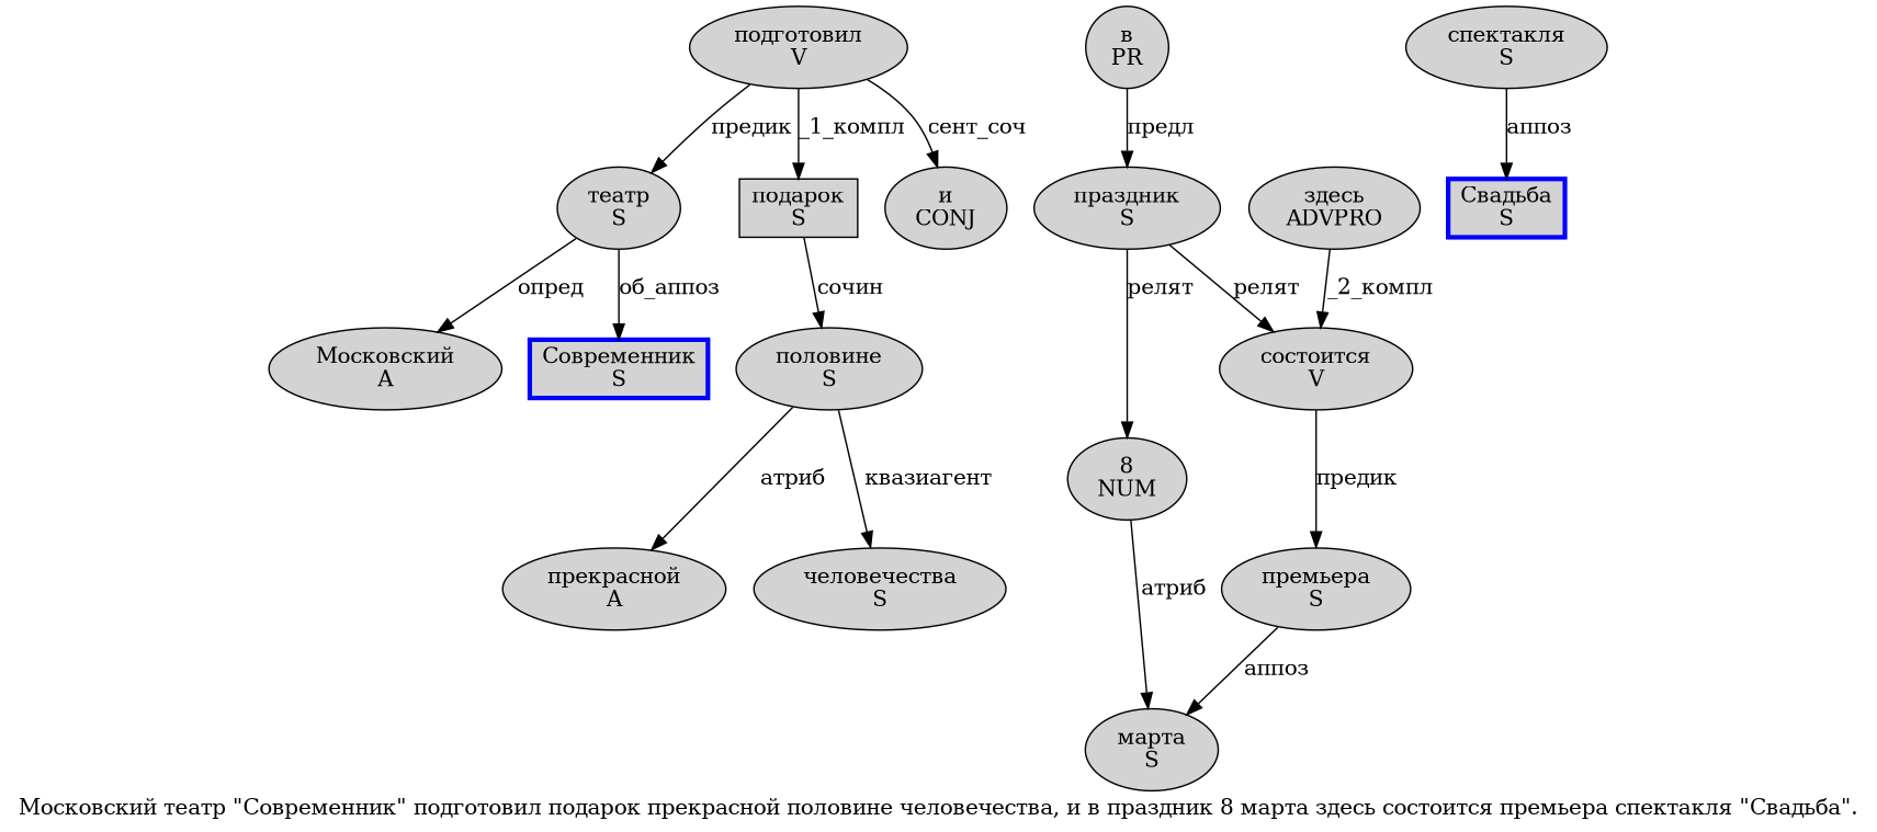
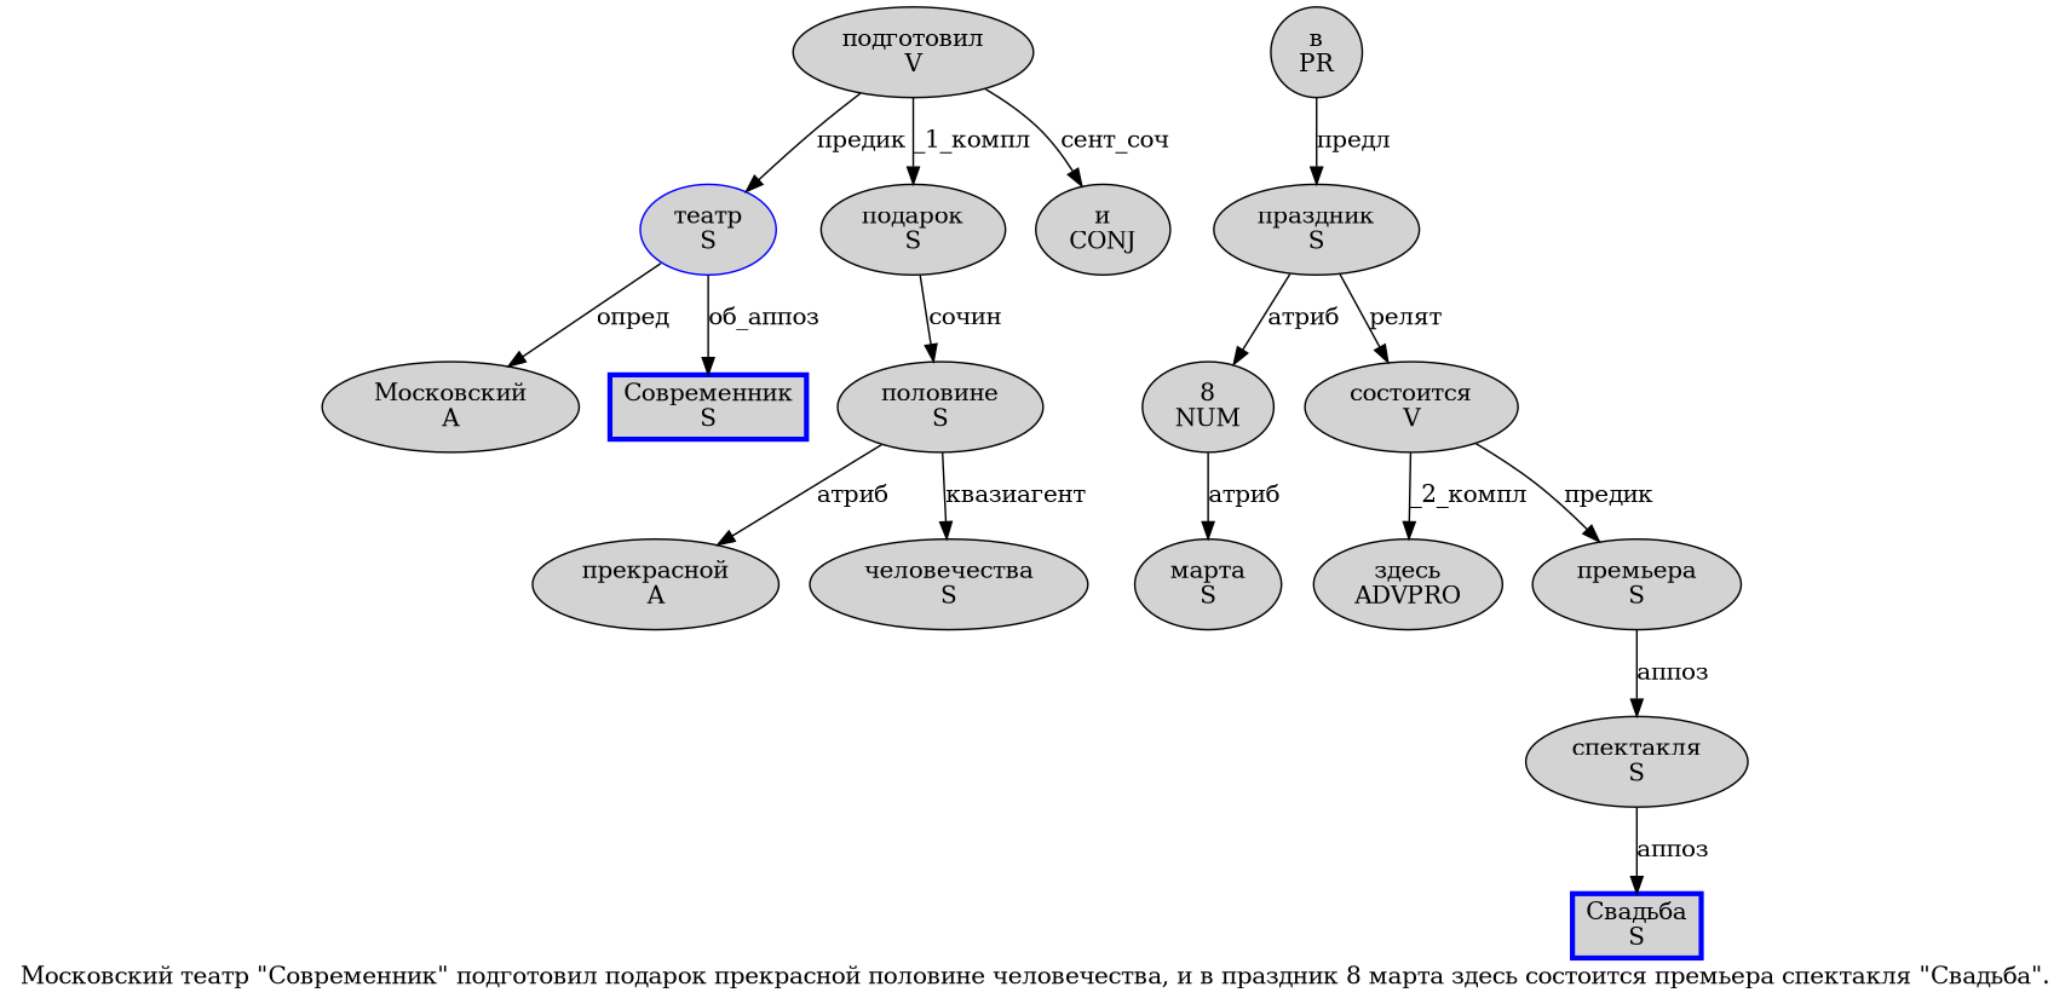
  digraph {
    label="Московский театр \"Современник\" подготовил подарок прекрасной половине человечества, и в праздник 8 марта здесь состоится премьера спектакля \"Свадьба\"."
    node [fillcolor=lightgray penwidth=1 shape=ellipse style=filled]
    n1 [label="Московский\nA"]
-   n2 [label="театр\nS"]
+   n2 [label="театр\nS" color=blue]
    n3 [color=blue label="Современник\nS" penwidth=3 shape=box]
    n4 [label="подготовил\nV"]
-   n5 [label="подарок\nS" shape=box]
+   n5 [label="подарок\nS"]
    n6 [label="и\nCONJ"]
    n7 [label="половине\nS"]
    n8 [label="прекрасной\nA"]
    n9 [label="человечества\nS"]
    n10 [label="в\nPR"]
    n11 [label="праздник\nS"]
    n12 [label="8\nNUM"]
    n13 [label="состоится\nV"]
    n14 [label="марта\nS"]
    n15 [label="здесь\nADVPRO"]
    n16 [label="премьера\nS"]
    n17 [label="спектакля\nS"]
    n18 [color=blue label="Свадьба\nS" penwidth=3 shape=box]
    n2 -> n1 [label="опред"]
    n2 -> n3 [label="об_аппоз"]
    n4 -> n2 [label="предик"]
    n4 -> n5 [label="_1_компл"]
    n4 -> n6 [label="сент_соч"]
    n5 -> n7 [label="сочин"]
    n7 -> n8 [label="атриб"]
    n7 -> n9 [label="квазиагент"]
    n10 -> n11 [label="предл"]
-   n11 -> n12 [label="релят"]
+   n11 -> n12 [label="атриб"]
    n11 -> n13 [label="релят"]
    n12 -> n14 [label="атриб"]
-   n15 -> n13 [label="_2_компл"]
+   n13 -> n15 [label="_2_компл"]
    n13 -> n16 [label="предик"]
-   n16 -> n14 [label="аппоз"]
+   n16 -> n17 [label="аппоз"]
    n17 -> n18 [label="аппоз"]
  }
